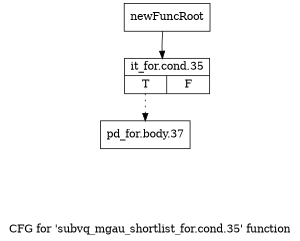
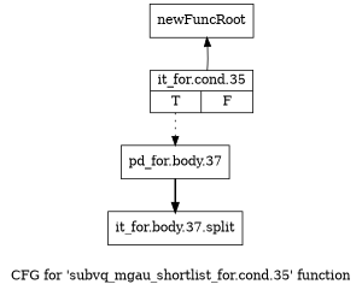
  digraph {
    label="CFG for 'subvq_mgau_shortlist_for.cond.35' function"
    node [shape=record]
    n1 [label="{newFuncRoot}"]
    n2 [label="{it_for.cond.35|{<s0>T|<s1>F}}"]
    n3 [label="{pd_for.body.37}"]
-   n1 -> n2 [style=solid]
+   n4 [label="{it_for.body.37.split}"]
+   n2 -> n1 [style=solid]
    n2 -> n3 [style=dotted tailport=s0]
+   n3 -> n4 [style=bold]
  }
